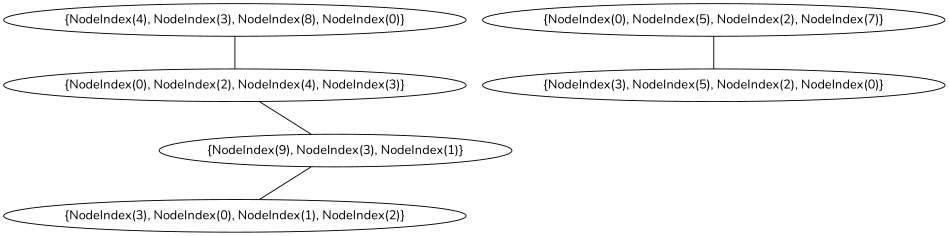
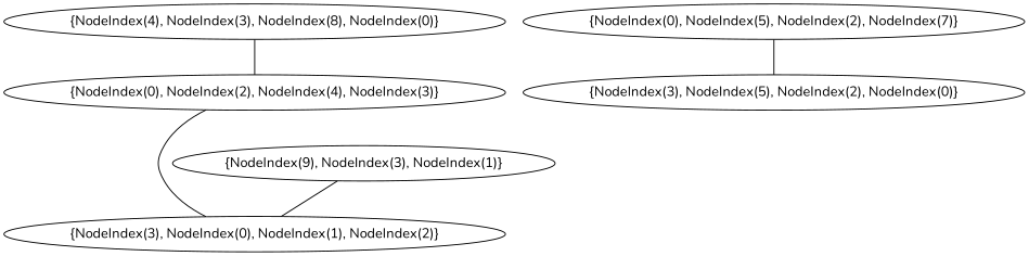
  graph {
    fontname=Nunito
    node [fontname=Nunito]
    edge [fontname=Nunito]
    n1 [label="{NodeIndex(3), NodeIndex(0), NodeIndex(1), NodeIndex(2)}"]
    n2 [label="{NodeIndex(0), NodeIndex(2), NodeIndex(4), NodeIndex(3)}"]
    n3 [label="{NodeIndex(3), NodeIndex(5), NodeIndex(2), NodeIndex(0)}"]
    n4 [label="{NodeIndex(0), NodeIndex(5), NodeIndex(2), NodeIndex(7)}"]
    n5 [label="{NodeIndex(4), NodeIndex(3), NodeIndex(8), NodeIndex(0)}"]
    n6 [label="{NodeIndex(9), NodeIndex(3), NodeIndex(1)}"]
-   n2 -- n6
+   n2 -- n1
    n4 -- n3
    n5 -- n2
    n6 -- n1
  }
